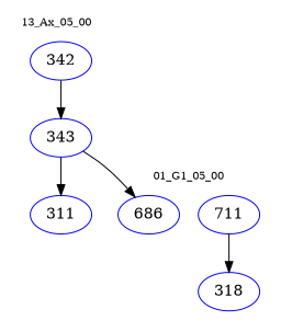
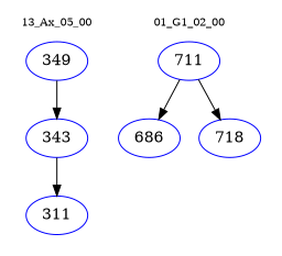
  digraph {
    node [color=blue]
    edge [color=black]
    n1 [label=343]
    n2 [label=311]
-   n3 [label=342]
+   n3 [label=349]
    n4 [label=711]
    n5 [label=686]
-   n6 [label=318]
+   n6 [label=718]
    subgraph cluster_1 {
      color=white
      fontsize=10
      label="13_Ax_05_00"
      n1
      n2
      n3
    }
    subgraph cluster_2 {
      color=white
      fontsize=10
-     label="01_G1_05_00"
+     label="01_G1_02_00"
      n4
      n5
      n6
    }
    n1 -> n2
    n3 -> n1
-   n1 -> n5
+   n4 -> n5
    n4 -> n6
  }
